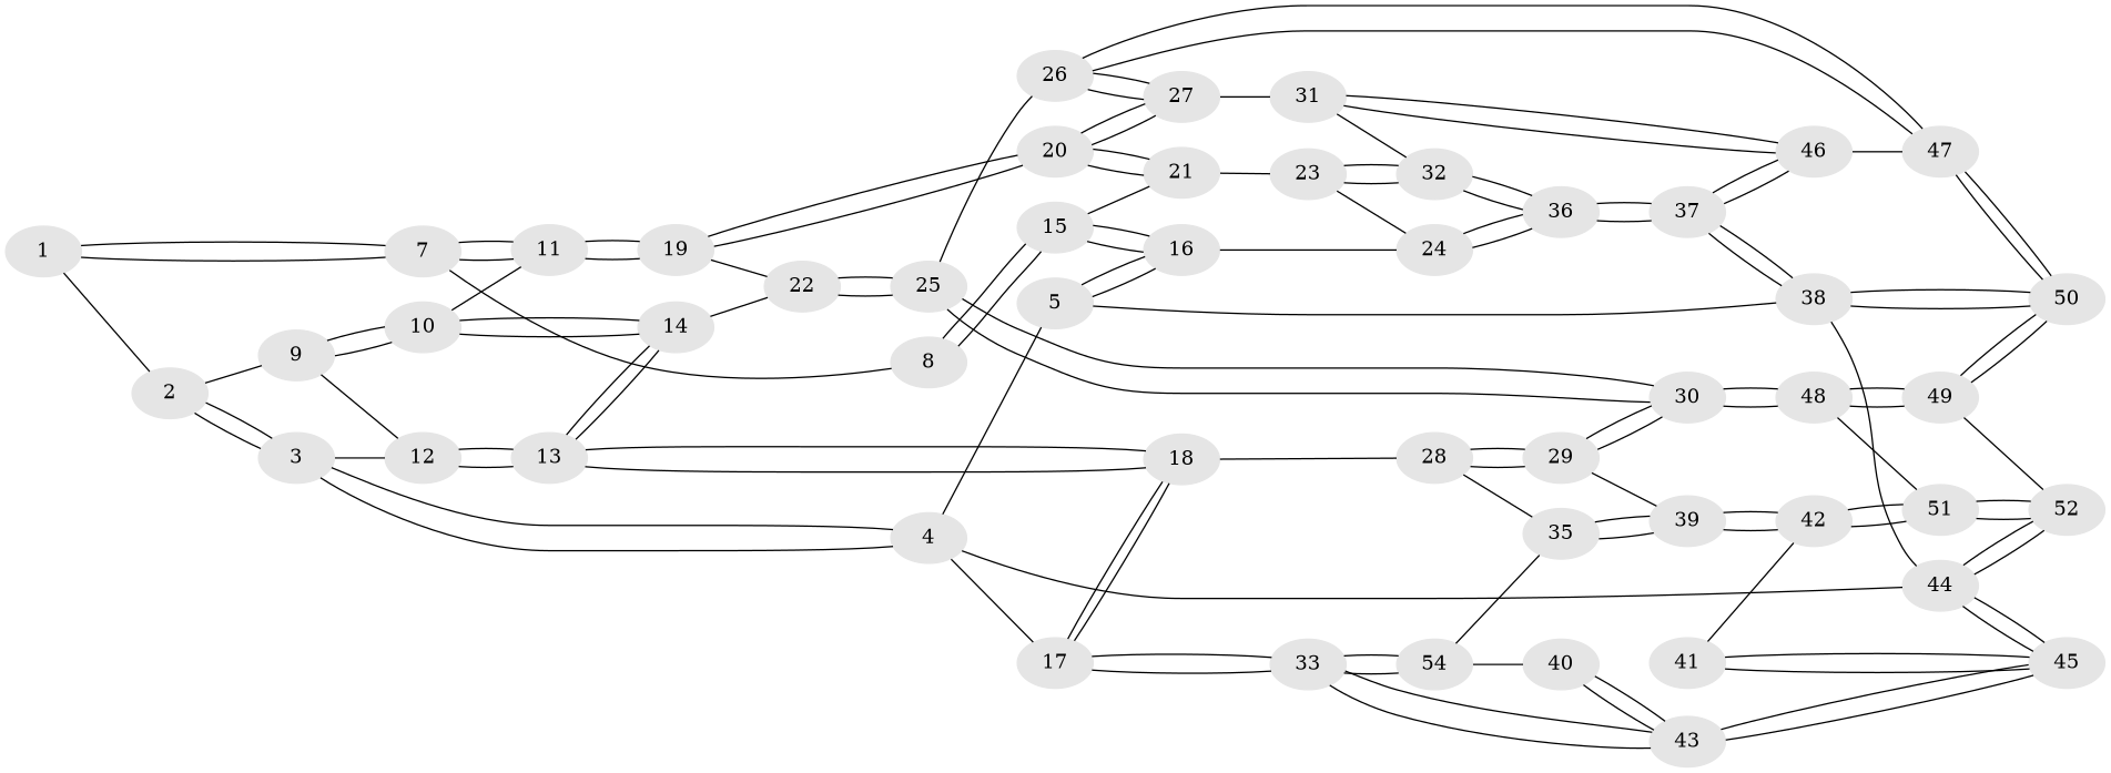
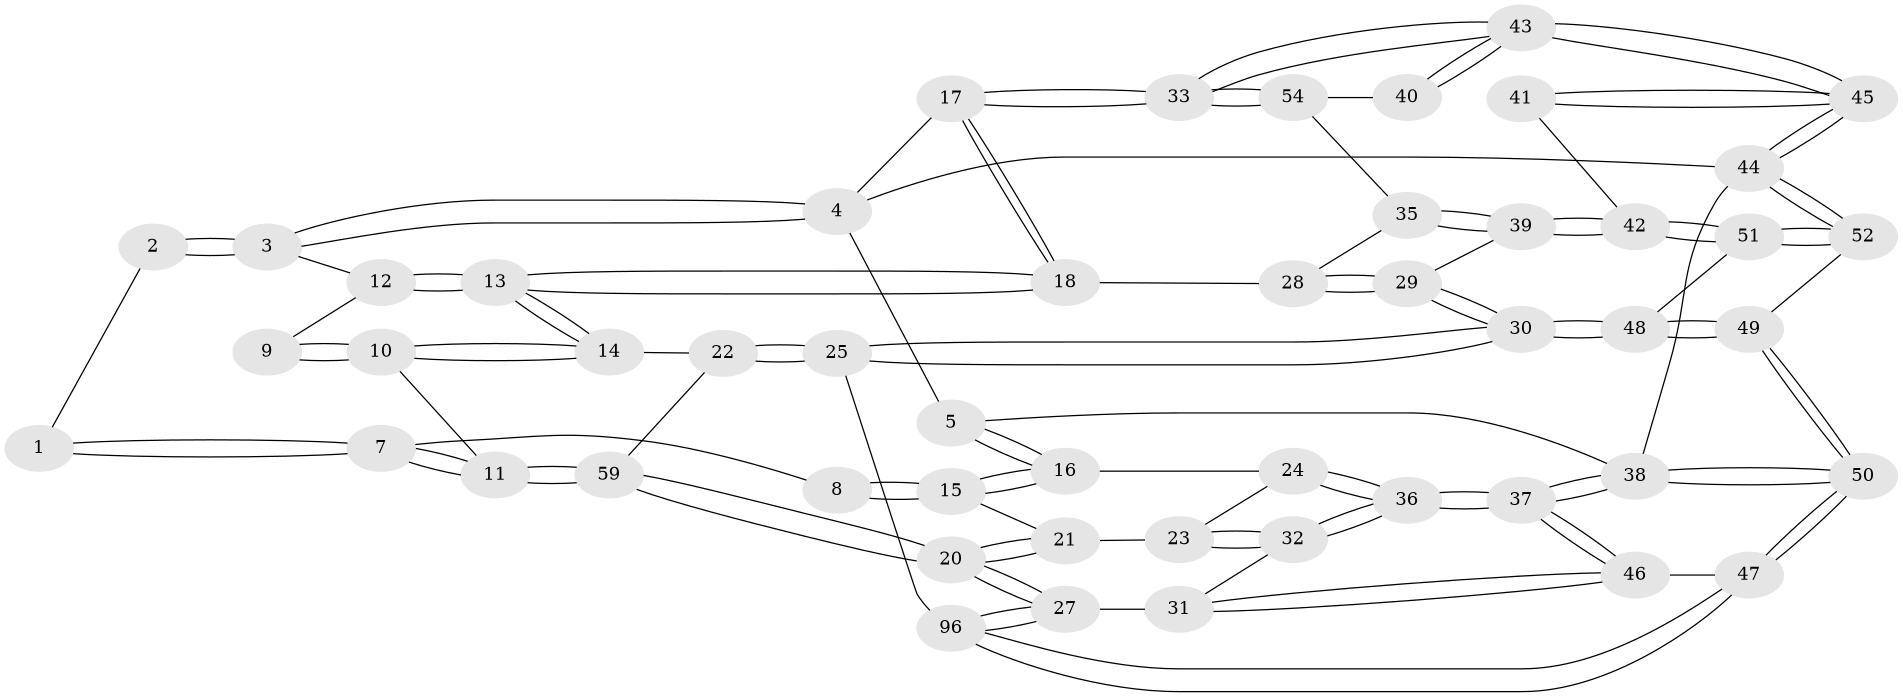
  graph {
    rankdir=LR
    node [color=gray90 style=filled]
    1
    2
    7
    3
    9
    8
    11
    4
    12
    10
    5
    17
    44
    13
    16
    38
    18
    33
    45
    52
    24
    50
    15
-   19
+   19 [label=59]
    21
    14
    22
    20
    28
    25
    23
    36
    n33 [label=54]
    43
    29
    35
    27
    31
    32
-   26
+   26 [label=96]
    30
    37
    47
    48
    46
    39
    42
    51
    49
    40
    41
    1 -- 2
    1 -- 7
    1 -- 7
    2 -- 3
    2 -- 3
-   2 -- 9
    7 -- 8
    7 -- 11
    7 -- 11
    3 -- 4
    3 -- 4
    3 -- 12
    9 -- 12
    9 -- 10
    9 -- 10
    8 -- 15
    8 -- 15
    11 -- 19
    11 -- 19
    4 -- 5
    4 -- 17
    4 -- 44
    12 -- 13
    12 -- 13
    10 -- 11
    10 -- 14
    10 -- 14
    5 -- 16
    5 -- 16
    5 -- 38
    17 -- 18
    17 -- 18
    17 -- 33
    17 -- 33
    44 -- 45
    44 -- 45
    44 -- 52
    44 -- 52
    13 -- 18
    13 -- 18
    13 -- 14
    13 -- 14
    16 -- 24
    38 -- 44
    38 -- 50
    38 -- 50
    18 -- 28
    33 -- n33
    33 -- n33
    33 -- 43
    33 -- 43
    24 -- 36
    24 -- 36
    15 -- 16
    15 -- 16
    15 -- 21
    19 -- 22
    19 -- 20
    19 -- 20
    21 -- 23
    14 -- 22
    22 -- 25
    22 -- 25
    20 -- 21
    20 -- 21
    20 -- 27
    20 -- 27
    28 -- 29
    28 -- 29
    28 -- 35
    25 -- 26
    25 -- 30
    25 -- 30
    23 -- 24
    23 -- 32
    23 -- 32
    36 -- 37
    36 -- 37
    n33 -- 35
    n33 -- 40
    43 -- 45
    43 -- 45
    29 -- 30
    29 -- 30
    29 -- 39
    35 -- 39
    35 -- 39
    27 -- 31
    31 -- 32
    31 -- 46
    31 -- 46
    32 -- 36
    32 -- 36
    26 -- 27
    26 -- 27
    26 -- 47
    26 -- 47
    30 -- 48
    30 -- 48
    37 -- 38
    37 -- 38
    37 -- 46
    37 -- 46
    47 -- 50
    47 -- 50
    48 -- 51
    48 -- 49
    48 -- 49
    46 -- 47
    39 -- 42
    39 -- 42
    42 -- 51
    42 -- 51
    51 -- 52
    51 -- 52
    49 -- 52
    49 -- 50
    49 -- 50
    40 -- 43
    40 -- 43
    41 -- 45
    41 -- 45
    41 -- 42
  }
